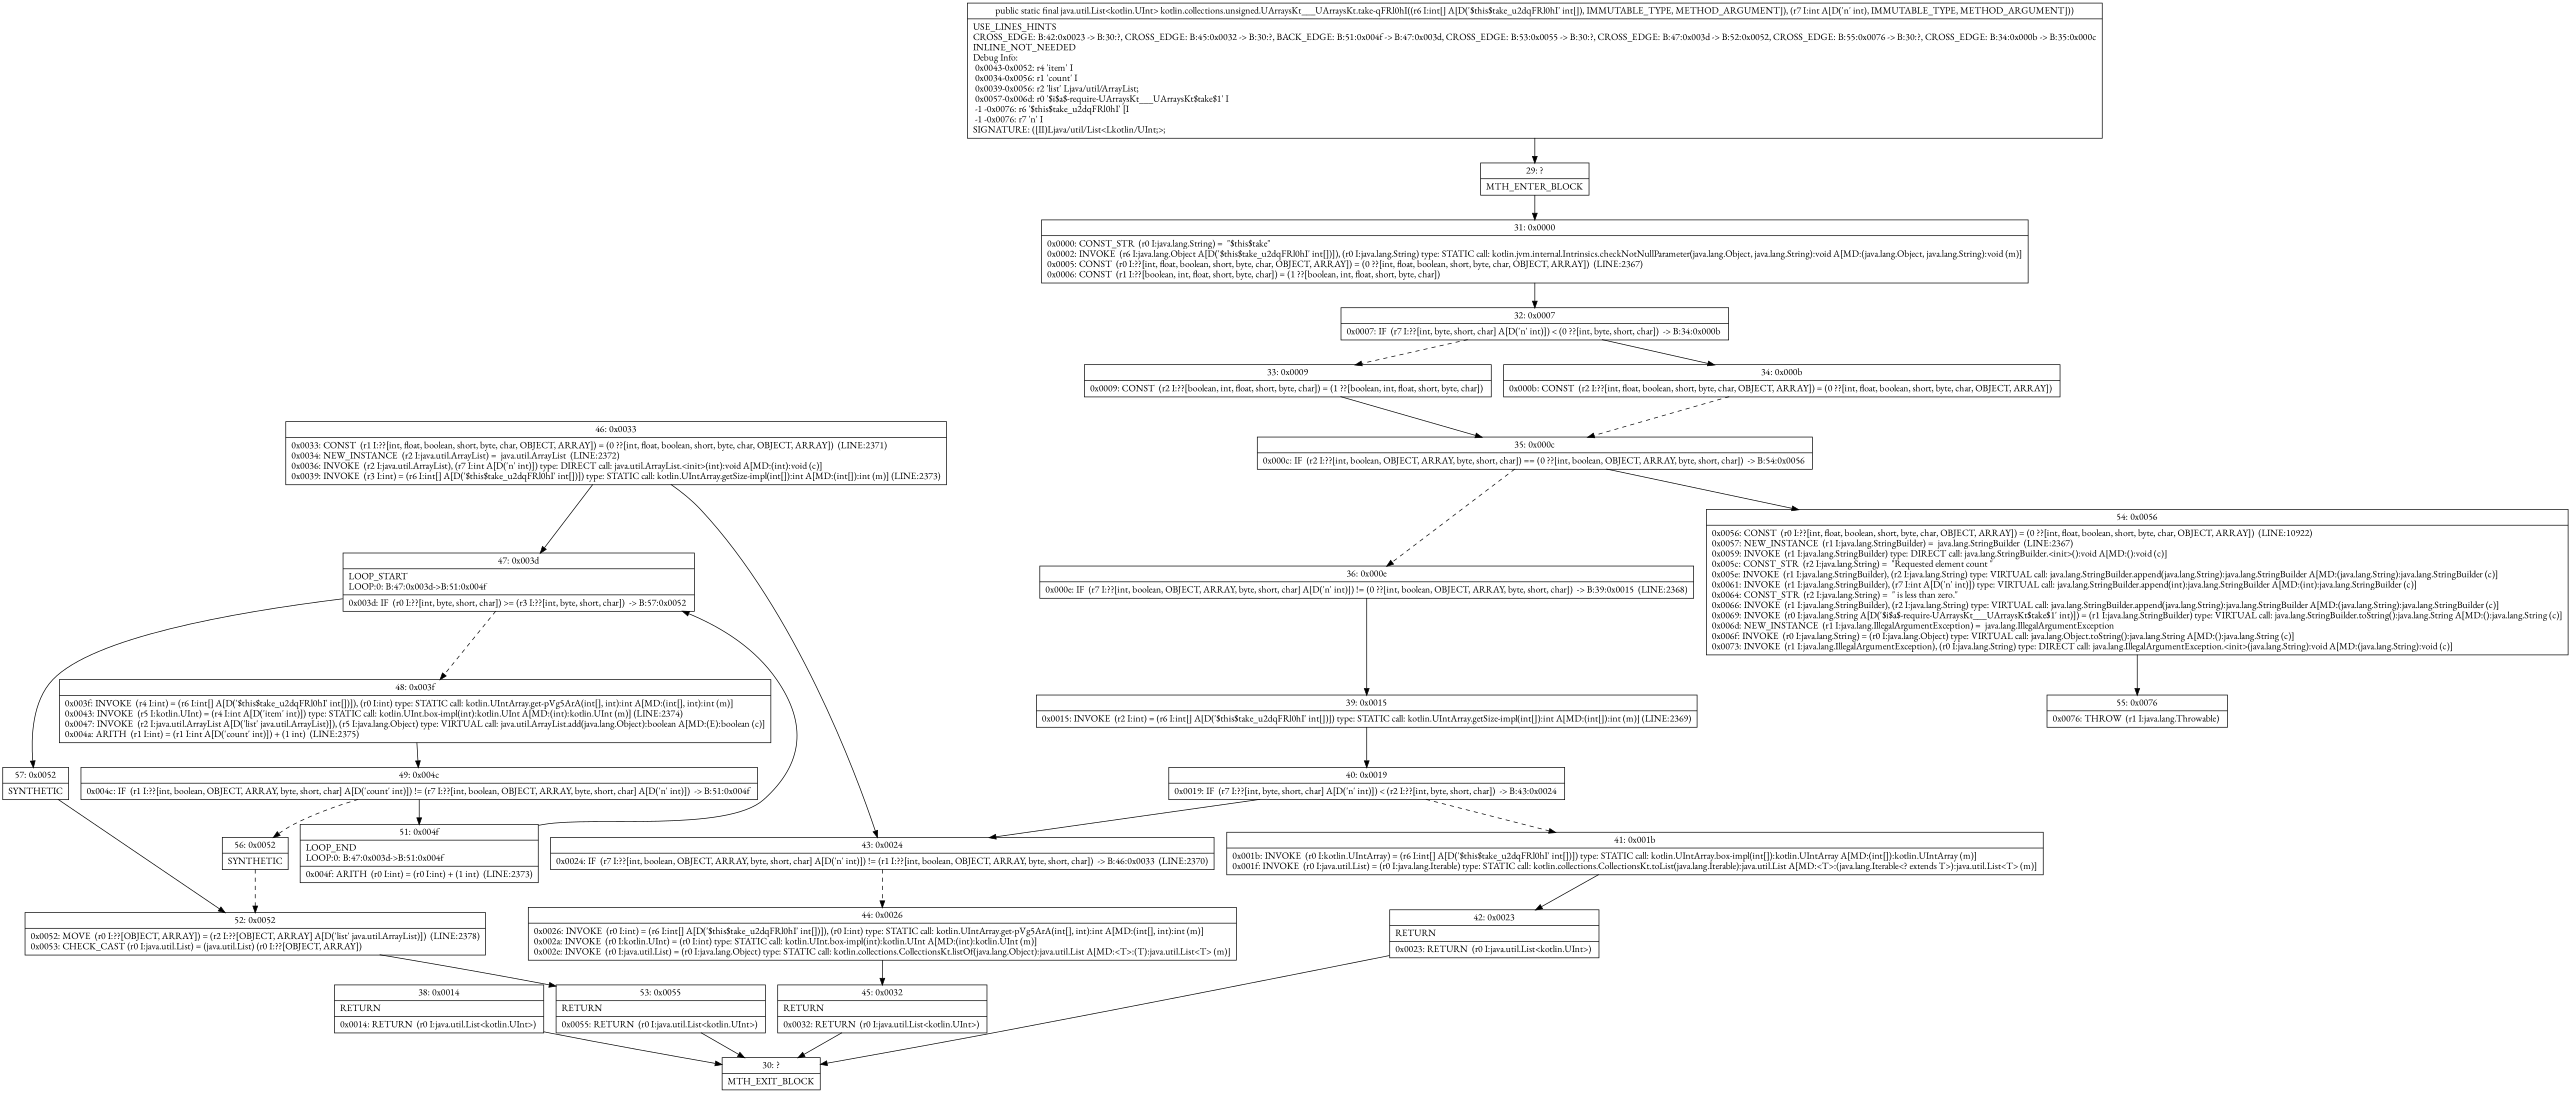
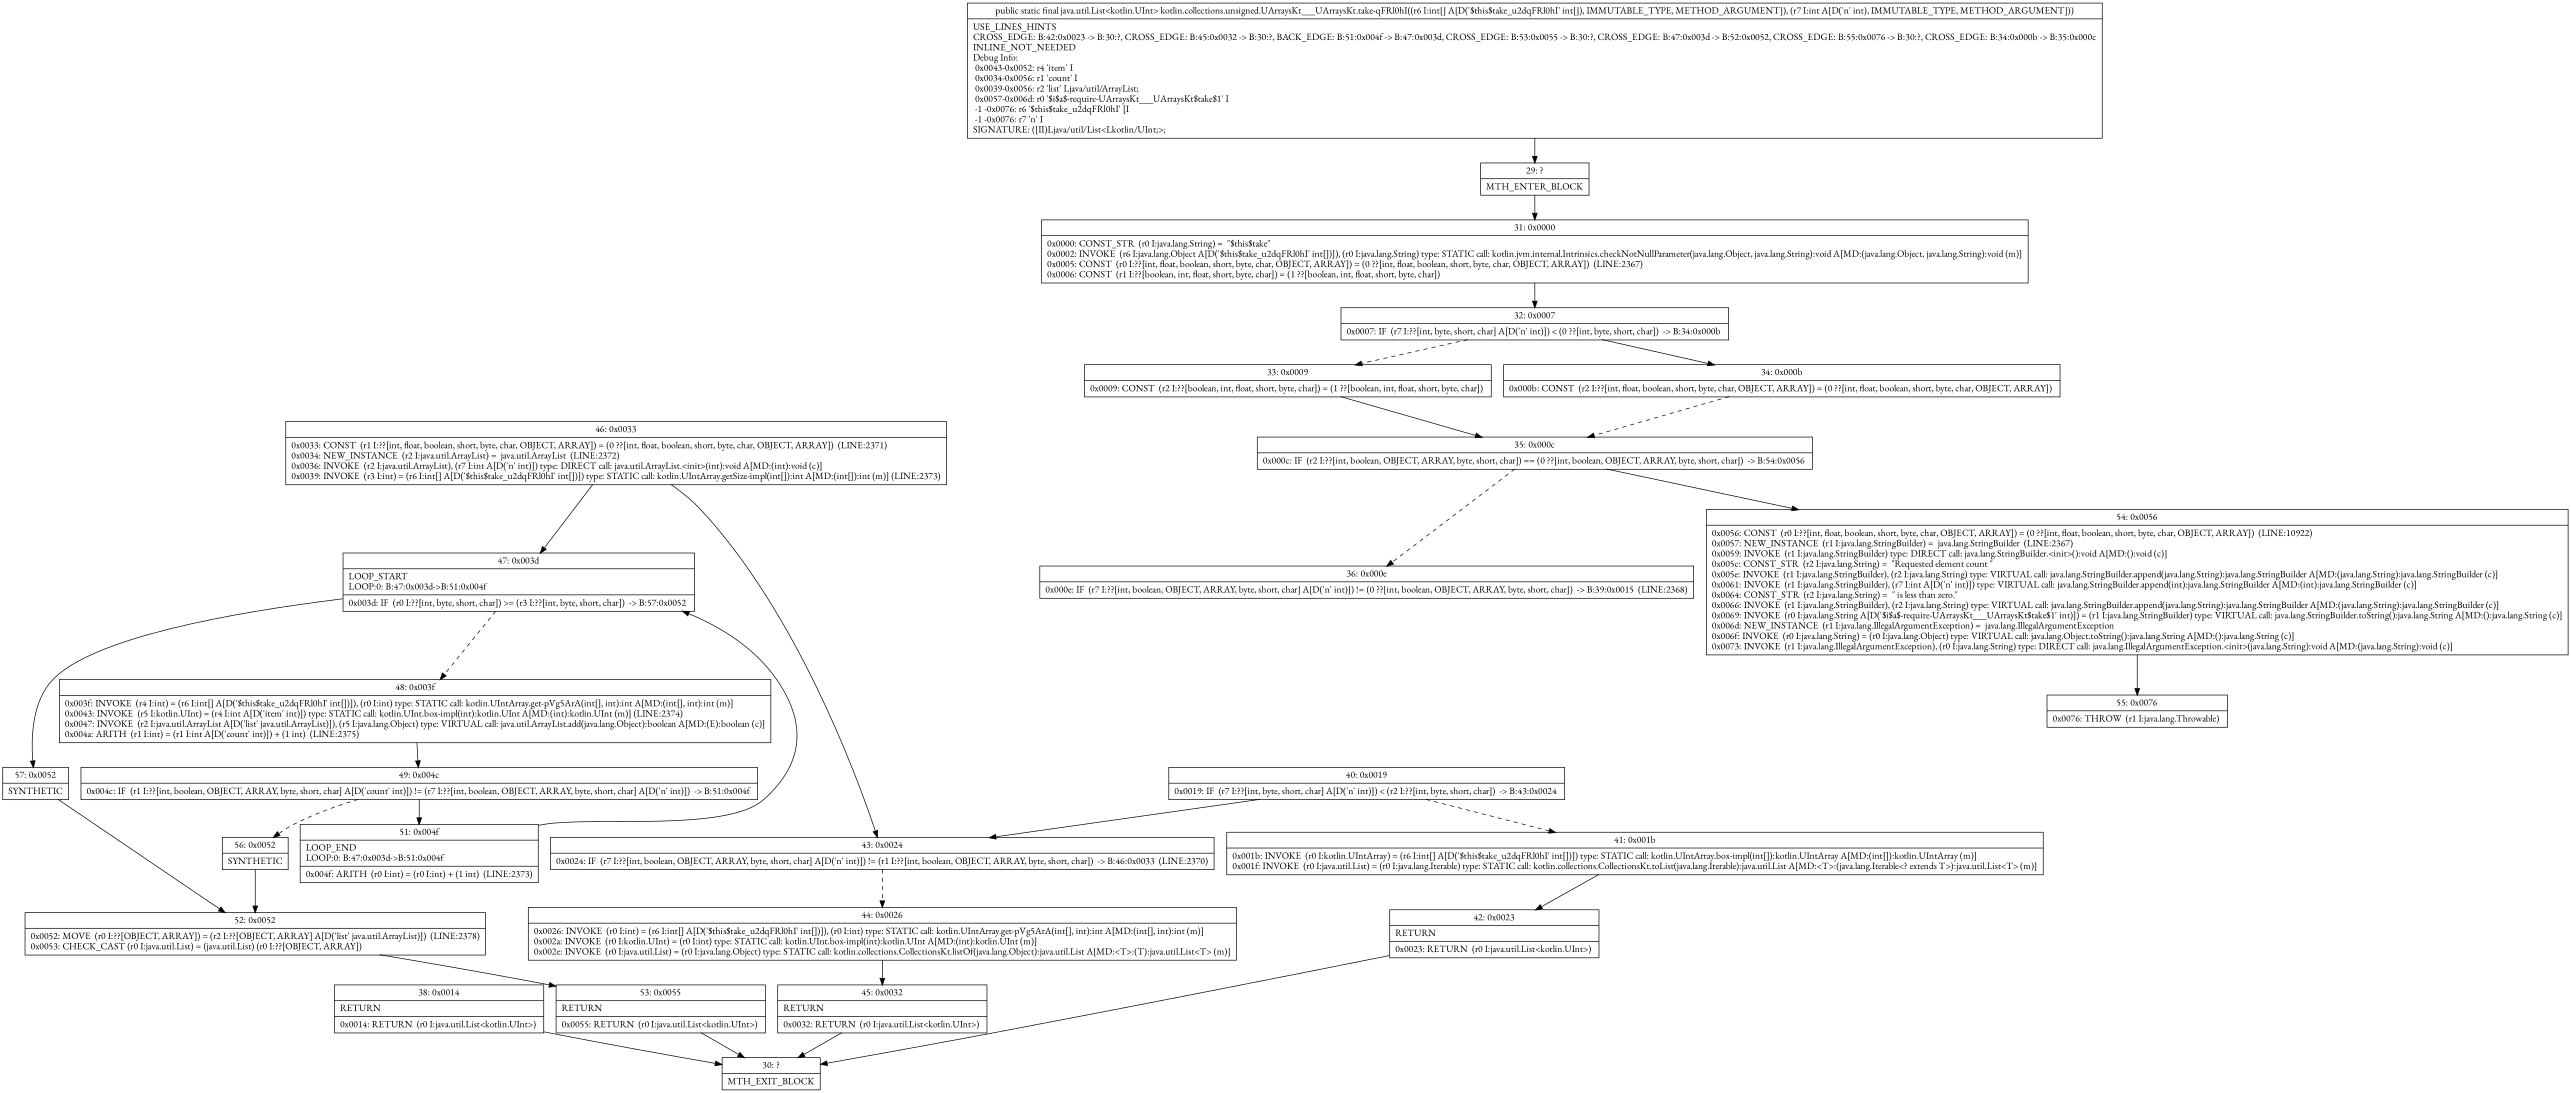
  digraph {
    fontname="EB Garamond"
    node [fontname="EB Garamond" shape=record]
    edge [fontname="EB Garamond"]
    n1 [label="{29\:\ ?|MTH_ENTER_BLOCK\l}"]
    n2 [label="{31\:\ 0x0000|0x0000: CONST_STR  (r0 I:java.lang.String) =  \"$this$take\" \l0x0002: INVOKE  (r6 I:java.lang.Object A[D('$this$take_u2dqFRl0hI' int[])]), (r0 I:java.lang.String) type: STATIC call: kotlin.jvm.internal.Intrinsics.checkNotNullParameter(java.lang.Object, java.lang.String):void A[MD:(java.lang.Object, java.lang.String):void (m)]\l0x0005: CONST  (r0 I:??[int, float, boolean, short, byte, char, OBJECT, ARRAY]) = (0 ??[int, float, boolean, short, byte, char, OBJECT, ARRAY])  (LINE:2367)\l0x0006: CONST  (r1 I:??[boolean, int, float, short, byte, char]) = (1 ??[boolean, int, float, short, byte, char]) \l}"]
    n3 [label="{32\:\ 0x0007|0x0007: IF  (r7 I:??[int, byte, short, char] A[D('n' int)]) \< (0 ??[int, byte, short, char])  \-\> B:34:0x000b \l}"]
    n4 [label="{33\:\ 0x0009|0x0009: CONST  (r2 I:??[boolean, int, float, short, byte, char]) = (1 ??[boolean, int, float, short, byte, char]) \l}"]
    n5 [label="{34\:\ 0x000b|0x000b: CONST  (r2 I:??[int, float, boolean, short, byte, char, OBJECT, ARRAY]) = (0 ??[int, float, boolean, short, byte, char, OBJECT, ARRAY]) \l}"]
    n6 [label="{35\:\ 0x000c|0x000c: IF  (r2 I:??[int, boolean, OBJECT, ARRAY, byte, short, char]) == (0 ??[int, boolean, OBJECT, ARRAY, byte, short, char])  \-\> B:54:0x0056 \l}"]
    n7 [label="{36\:\ 0x000e|0x000e: IF  (r7 I:??[int, boolean, OBJECT, ARRAY, byte, short, char] A[D('n' int)]) != (0 ??[int, boolean, OBJECT, ARRAY, byte, short, char])  \-\> B:39:0x0015  (LINE:2368)\l}"]
    n8 [label="{54\:\ 0x0056|0x0056: CONST  (r0 I:??[int, float, boolean, short, byte, char, OBJECT, ARRAY]) = (0 ??[int, float, boolean, short, byte, char, OBJECT, ARRAY])  (LINE:10922)\l0x0057: NEW_INSTANCE  (r1 I:java.lang.StringBuilder) =  java.lang.StringBuilder  (LINE:2367)\l0x0059: INVOKE  (r1 I:java.lang.StringBuilder) type: DIRECT call: java.lang.StringBuilder.\<init\>():void A[MD:():void (c)]\l0x005c: CONST_STR  (r2 I:java.lang.String) =  \"Requested element count \" \l0x005e: INVOKE  (r1 I:java.lang.StringBuilder), (r2 I:java.lang.String) type: VIRTUAL call: java.lang.StringBuilder.append(java.lang.String):java.lang.StringBuilder A[MD:(java.lang.String):java.lang.StringBuilder (c)]\l0x0061: INVOKE  (r1 I:java.lang.StringBuilder), (r7 I:int A[D('n' int)]) type: VIRTUAL call: java.lang.StringBuilder.append(int):java.lang.StringBuilder A[MD:(int):java.lang.StringBuilder (c)]\l0x0064: CONST_STR  (r2 I:java.lang.String) =  \" is less than zero.\" \l0x0066: INVOKE  (r1 I:java.lang.StringBuilder), (r2 I:java.lang.String) type: VIRTUAL call: java.lang.StringBuilder.append(java.lang.String):java.lang.StringBuilder A[MD:(java.lang.String):java.lang.StringBuilder (c)]\l0x0069: INVOKE  (r0 I:java.lang.String A[D('$i$a$\-require\-UArraysKt___UArraysKt$take$1' int)]) = (r1 I:java.lang.StringBuilder) type: VIRTUAL call: java.lang.StringBuilder.toString():java.lang.String A[MD:():java.lang.String (c)]\l0x006d: NEW_INSTANCE  (r1 I:java.lang.IllegalArgumentException) =  java.lang.IllegalArgumentException \l0x006f: INVOKE  (r0 I:java.lang.String) = (r0 I:java.lang.Object) type: VIRTUAL call: java.lang.Object.toString():java.lang.String A[MD:():java.lang.String (c)]\l0x0073: INVOKE  (r1 I:java.lang.IllegalArgumentException), (r0 I:java.lang.String) type: DIRECT call: java.lang.IllegalArgumentException.\<init\>(java.lang.String):void A[MD:(java.lang.String):void (c)]\l}"]
-   n9 [label="{39\:\ 0x0015|0x0015: INVOKE  (r2 I:int) = (r6 I:int[] A[D('$this$take_u2dqFRl0hI' int[])]) type: STATIC call: kotlin.UIntArray.getSize\-impl(int[]):int A[MD:(int[]):int (m)] (LINE:2369)\l}"]
    n10 [label="{55\:\ 0x0076|0x0076: THROW  (r1 I:java.lang.Throwable) \l}"]
    n11 [label="{40\:\ 0x0019|0x0019: IF  (r7 I:??[int, byte, short, char] A[D('n' int)]) \< (r2 I:??[int, byte, short, char])  \-\> B:43:0x0024 \l}"]
    n12 [label="{38\:\ 0x0014|RETURN\l|0x0014: RETURN  (r0 I:java.util.List\<kotlin.UInt\>) \l}"]
    n13 [label="{30\:\ ?|MTH_EXIT_BLOCK\l}"]
    n14 [label="{41\:\ 0x001b|0x001b: INVOKE  (r0 I:kotlin.UIntArray) = (r6 I:int[] A[D('$this$take_u2dqFRl0hI' int[])]) type: STATIC call: kotlin.UIntArray.box\-impl(int[]):kotlin.UIntArray A[MD:(int[]):kotlin.UIntArray (m)]\l0x001f: INVOKE  (r0 I:java.util.List) = (r0 I:java.lang.Iterable) type: STATIC call: kotlin.collections.CollectionsKt.toList(java.lang.Iterable):java.util.List A[MD:\<T\>:(java.lang.Iterable\<? extends T\>):java.util.List\<T\> (m)]\l}"]
    n15 [label="{43\:\ 0x0024|0x0024: IF  (r7 I:??[int, boolean, OBJECT, ARRAY, byte, short, char] A[D('n' int)]) != (r1 I:??[int, boolean, OBJECT, ARRAY, byte, short, char])  \-\> B:46:0x0033  (LINE:2370)\l}"]
    n16 [label="{42\:\ 0x0023|RETURN\l|0x0023: RETURN  (r0 I:java.util.List\<kotlin.UInt\>) \l}"]
    n17 [label="{44\:\ 0x0026|0x0026: INVOKE  (r0 I:int) = (r6 I:int[] A[D('$this$take_u2dqFRl0hI' int[])]), (r0 I:int) type: STATIC call: kotlin.UIntArray.get\-pVg5ArA(int[], int):int A[MD:(int[], int):int (m)]\l0x002a: INVOKE  (r0 I:kotlin.UInt) = (r0 I:int) type: STATIC call: kotlin.UInt.box\-impl(int):kotlin.UInt A[MD:(int):kotlin.UInt (m)]\l0x002e: INVOKE  (r0 I:java.util.List) = (r0 I:java.lang.Object) type: STATIC call: kotlin.collections.CollectionsKt.listOf(java.lang.Object):java.util.List A[MD:\<T\>:(T):java.util.List\<T\> (m)]\l}"]
    n18 [label="{45\:\ 0x0032|RETURN\l|0x0032: RETURN  (r0 I:java.util.List\<kotlin.UInt\>) \l}"]
    n19 [label="{46\:\ 0x0033|0x0033: CONST  (r1 I:??[int, float, boolean, short, byte, char, OBJECT, ARRAY]) = (0 ??[int, float, boolean, short, byte, char, OBJECT, ARRAY])  (LINE:2371)\l0x0034: NEW_INSTANCE  (r2 I:java.util.ArrayList) =  java.util.ArrayList  (LINE:2372)\l0x0036: INVOKE  (r2 I:java.util.ArrayList), (r7 I:int A[D('n' int)]) type: DIRECT call: java.util.ArrayList.\<init\>(int):void A[MD:(int):void (c)]\l0x0039: INVOKE  (r3 I:int) = (r6 I:int[] A[D('$this$take_u2dqFRl0hI' int[])]) type: STATIC call: kotlin.UIntArray.getSize\-impl(int[]):int A[MD:(int[]):int (m)] (LINE:2373)\l}"]
    n20 [label="{47\:\ 0x003d|LOOP_START\lLOOP:0: B:47:0x003d\-\>B:51:0x004f\l|0x003d: IF  (r0 I:??[int, byte, short, char]) \>= (r3 I:??[int, byte, short, char])  \-\> B:57:0x0052 \l}"]
    n21 [label="{48\:\ 0x003f|0x003f: INVOKE  (r4 I:int) = (r6 I:int[] A[D('$this$take_u2dqFRl0hI' int[])]), (r0 I:int) type: STATIC call: kotlin.UIntArray.get\-pVg5ArA(int[], int):int A[MD:(int[], int):int (m)]\l0x0043: INVOKE  (r5 I:kotlin.UInt) = (r4 I:int A[D('item' int)]) type: STATIC call: kotlin.UInt.box\-impl(int):kotlin.UInt A[MD:(int):kotlin.UInt (m)] (LINE:2374)\l0x0047: INVOKE  (r2 I:java.util.ArrayList A[D('list' java.util.ArrayList)]), (r5 I:java.lang.Object) type: VIRTUAL call: java.util.ArrayList.add(java.lang.Object):boolean A[MD:(E):boolean (c)]\l0x004a: ARITH  (r1 I:int) = (r1 I:int A[D('count' int)]) + (1 int)  (LINE:2375)\l}"]
    n22 [label="{57\:\ 0x0052|SYNTHETIC\l}"]
    n23 [label="{49\:\ 0x004c|0x004c: IF  (r1 I:??[int, boolean, OBJECT, ARRAY, byte, short, char] A[D('count' int)]) != (r7 I:??[int, boolean, OBJECT, ARRAY, byte, short, char] A[D('n' int)])  \-\> B:51:0x004f \l}"]
    n24 [label="{52\:\ 0x0052|0x0052: MOVE  (r0 I:??[OBJECT, ARRAY]) = (r2 I:??[OBJECT, ARRAY] A[D('list' java.util.ArrayList)])  (LINE:2378)\l0x0053: CHECK_CAST (r0 I:java.util.List) = (java.util.List) (r0 I:??[OBJECT, ARRAY]) \l}"]
    n25 [label="{51\:\ 0x004f|LOOP_END\lLOOP:0: B:47:0x003d\-\>B:51:0x004f\l|0x004f: ARITH  (r0 I:int) = (r0 I:int) + (1 int)  (LINE:2373)\l}"]
    n26 [label="{56\:\ 0x0052|SYNTHETIC\l}"]
    n27 [label="{53\:\ 0x0055|RETURN\l|0x0055: RETURN  (r0 I:java.util.List\<kotlin.UInt\>) \l}"]
    n28 [label="{public static final java.util.List\<kotlin.UInt\> kotlin.collections.unsigned.UArraysKt___UArraysKt.take\-qFRl0hI((r6 I:int[] A[D('$this$take_u2dqFRl0hI' int[]), IMMUTABLE_TYPE, METHOD_ARGUMENT]), (r7 I:int A[D('n' int), IMMUTABLE_TYPE, METHOD_ARGUMENT]))  | USE_LINES_HINTS\lCROSS_EDGE: B:42:0x0023 \-\> B:30:?, CROSS_EDGE: B:45:0x0032 \-\> B:30:?, BACK_EDGE: B:51:0x004f \-\> B:47:0x003d, CROSS_EDGE: B:53:0x0055 \-\> B:30:?, CROSS_EDGE: B:47:0x003d \-\> B:52:0x0052, CROSS_EDGE: B:55:0x0076 \-\> B:30:?, CROSS_EDGE: B:34:0x000b \-\> B:35:0x000c\lINLINE_NOT_NEEDED\lDebug Info:\l  0x0043\-0x0052: r4 'item' I\l  0x0034\-0x0056: r1 'count' I\l  0x0039\-0x0056: r2 'list' Ljava\/util\/ArrayList;\l  0x0057\-0x006d: r0 '$i$a$\-require\-UArraysKt___UArraysKt$take$1' I\l  \-1 \-0x0076: r6 '$this$take_u2dqFRl0hI' [I\l  \-1 \-0x0076: r7 'n' I\lSIGNATURE: ([II)Ljava\/util\/List\<Lkotlin\/UInt;\>;\l}"]
    n1 -> n2
    n2 -> n3
    n3 -> n4 [style=dashed]
    n3 -> n5
    n4 -> n6
    n5 -> n6 [style=dashed]
    n6 -> n7 [style=dashed]
    n6 -> n8
-   n7 -> n9
    n8 -> n10
-   n9 -> n11
    n11 -> n14 [style=dashed]
    n11 -> n15
    n12 -> n13
    n14 -> n16
    n15 -> n17 [style=dashed]
    n16 -> n13
    n17 -> n18
    n18 -> n13
    n19 -> n15
    n19 -> n20
    n20 -> n21 [style=dashed]
    n20 -> n22
    n21 -> n23
    n22 -> n24
    n23 -> n25
    n23 -> n26 [style=dashed]
    n24 -> n27
    n25 -> n20
-   n26 -> n24 [style=dashed]
+   n26 -> n24
    n27 -> n13
    n28 -> n1
  }
